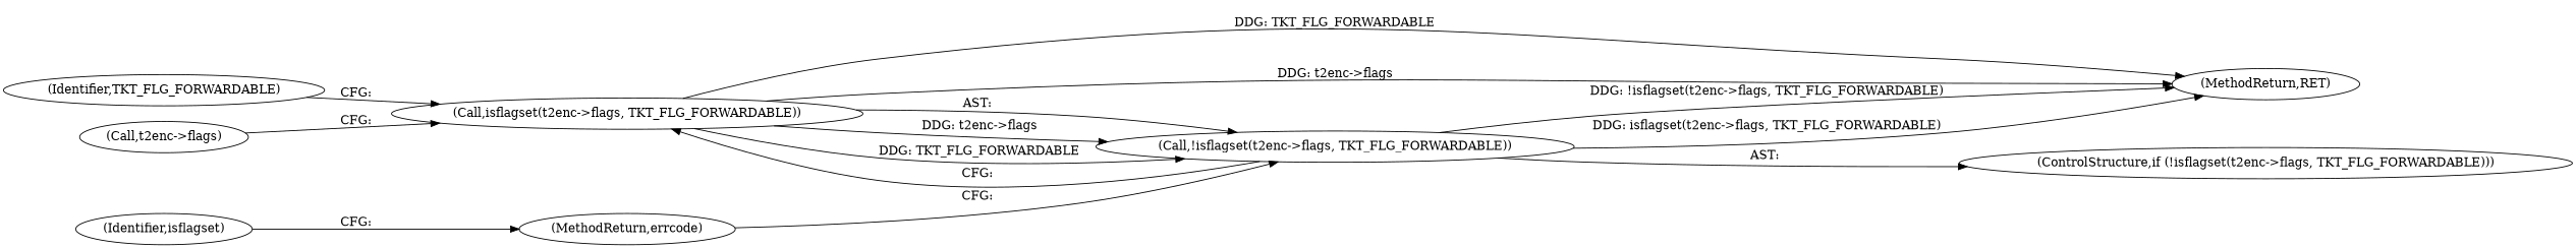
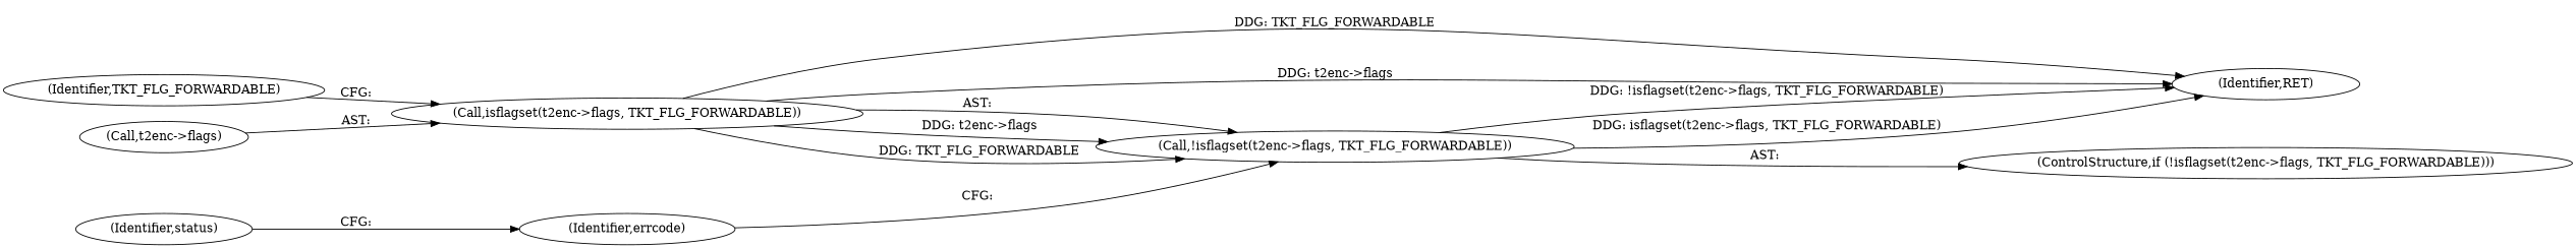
  digraph {
    rankdir=LR
    n1 [label="(Call,isflagset(t2enc->flags, TKT_FLG_FORWARDABLE))"]
    n2 [label="(Call,!isflagset(t2enc->flags, TKT_FLG_FORWARDABLE))"]
-   n3 [label="(MethodReturn,RET)"]
+   n3 [label="(Identifier,RET)"]
    n4 [label="(ControlStructure,if (!isflagset(t2enc->flags, TKT_FLG_FORWARDABLE)))"]
    n5 [label="(Identifier,TKT_FLG_FORWARDABLE)"]
-   n6 [label="(Identifier,isflagset)"]
-   n7 [label="(MethodReturn,errcode)"]
+   n6 [label="(Identifier,status)"]
+   n7 [label="(Identifier,errcode)"]
    n8 [label="(Call,t2enc->flags)"]
    n1 -> n2 [label="AST: "]
    n1 -> n2 [label="DDG: t2enc->flags"]
    n1 -> n2 [label="DDG: TKT_FLG_FORWARDABLE"]
    n1 -> n3 [label="DDG: TKT_FLG_FORWARDABLE"]
    n1 -> n3 [label="DDG: t2enc->flags"]
-   n2 -> n1 [label="CFG: "]
    n2 -> n3 [label="DDG: !isflagset(t2enc->flags, TKT_FLG_FORWARDABLE)"]
    n2 -> n3 [label="DDG: isflagset(t2enc->flags, TKT_FLG_FORWARDABLE)"]
    n2 -> n4 [label="AST: "]
    n5 -> n1 [label="CFG: "]
    n6 -> n7 [label="CFG: "]
    n7 -> n2 [label="CFG: "]
-   n8 -> n1 [label="CFG: "]
+   n8 -> n1 [label="AST: "]
  }
